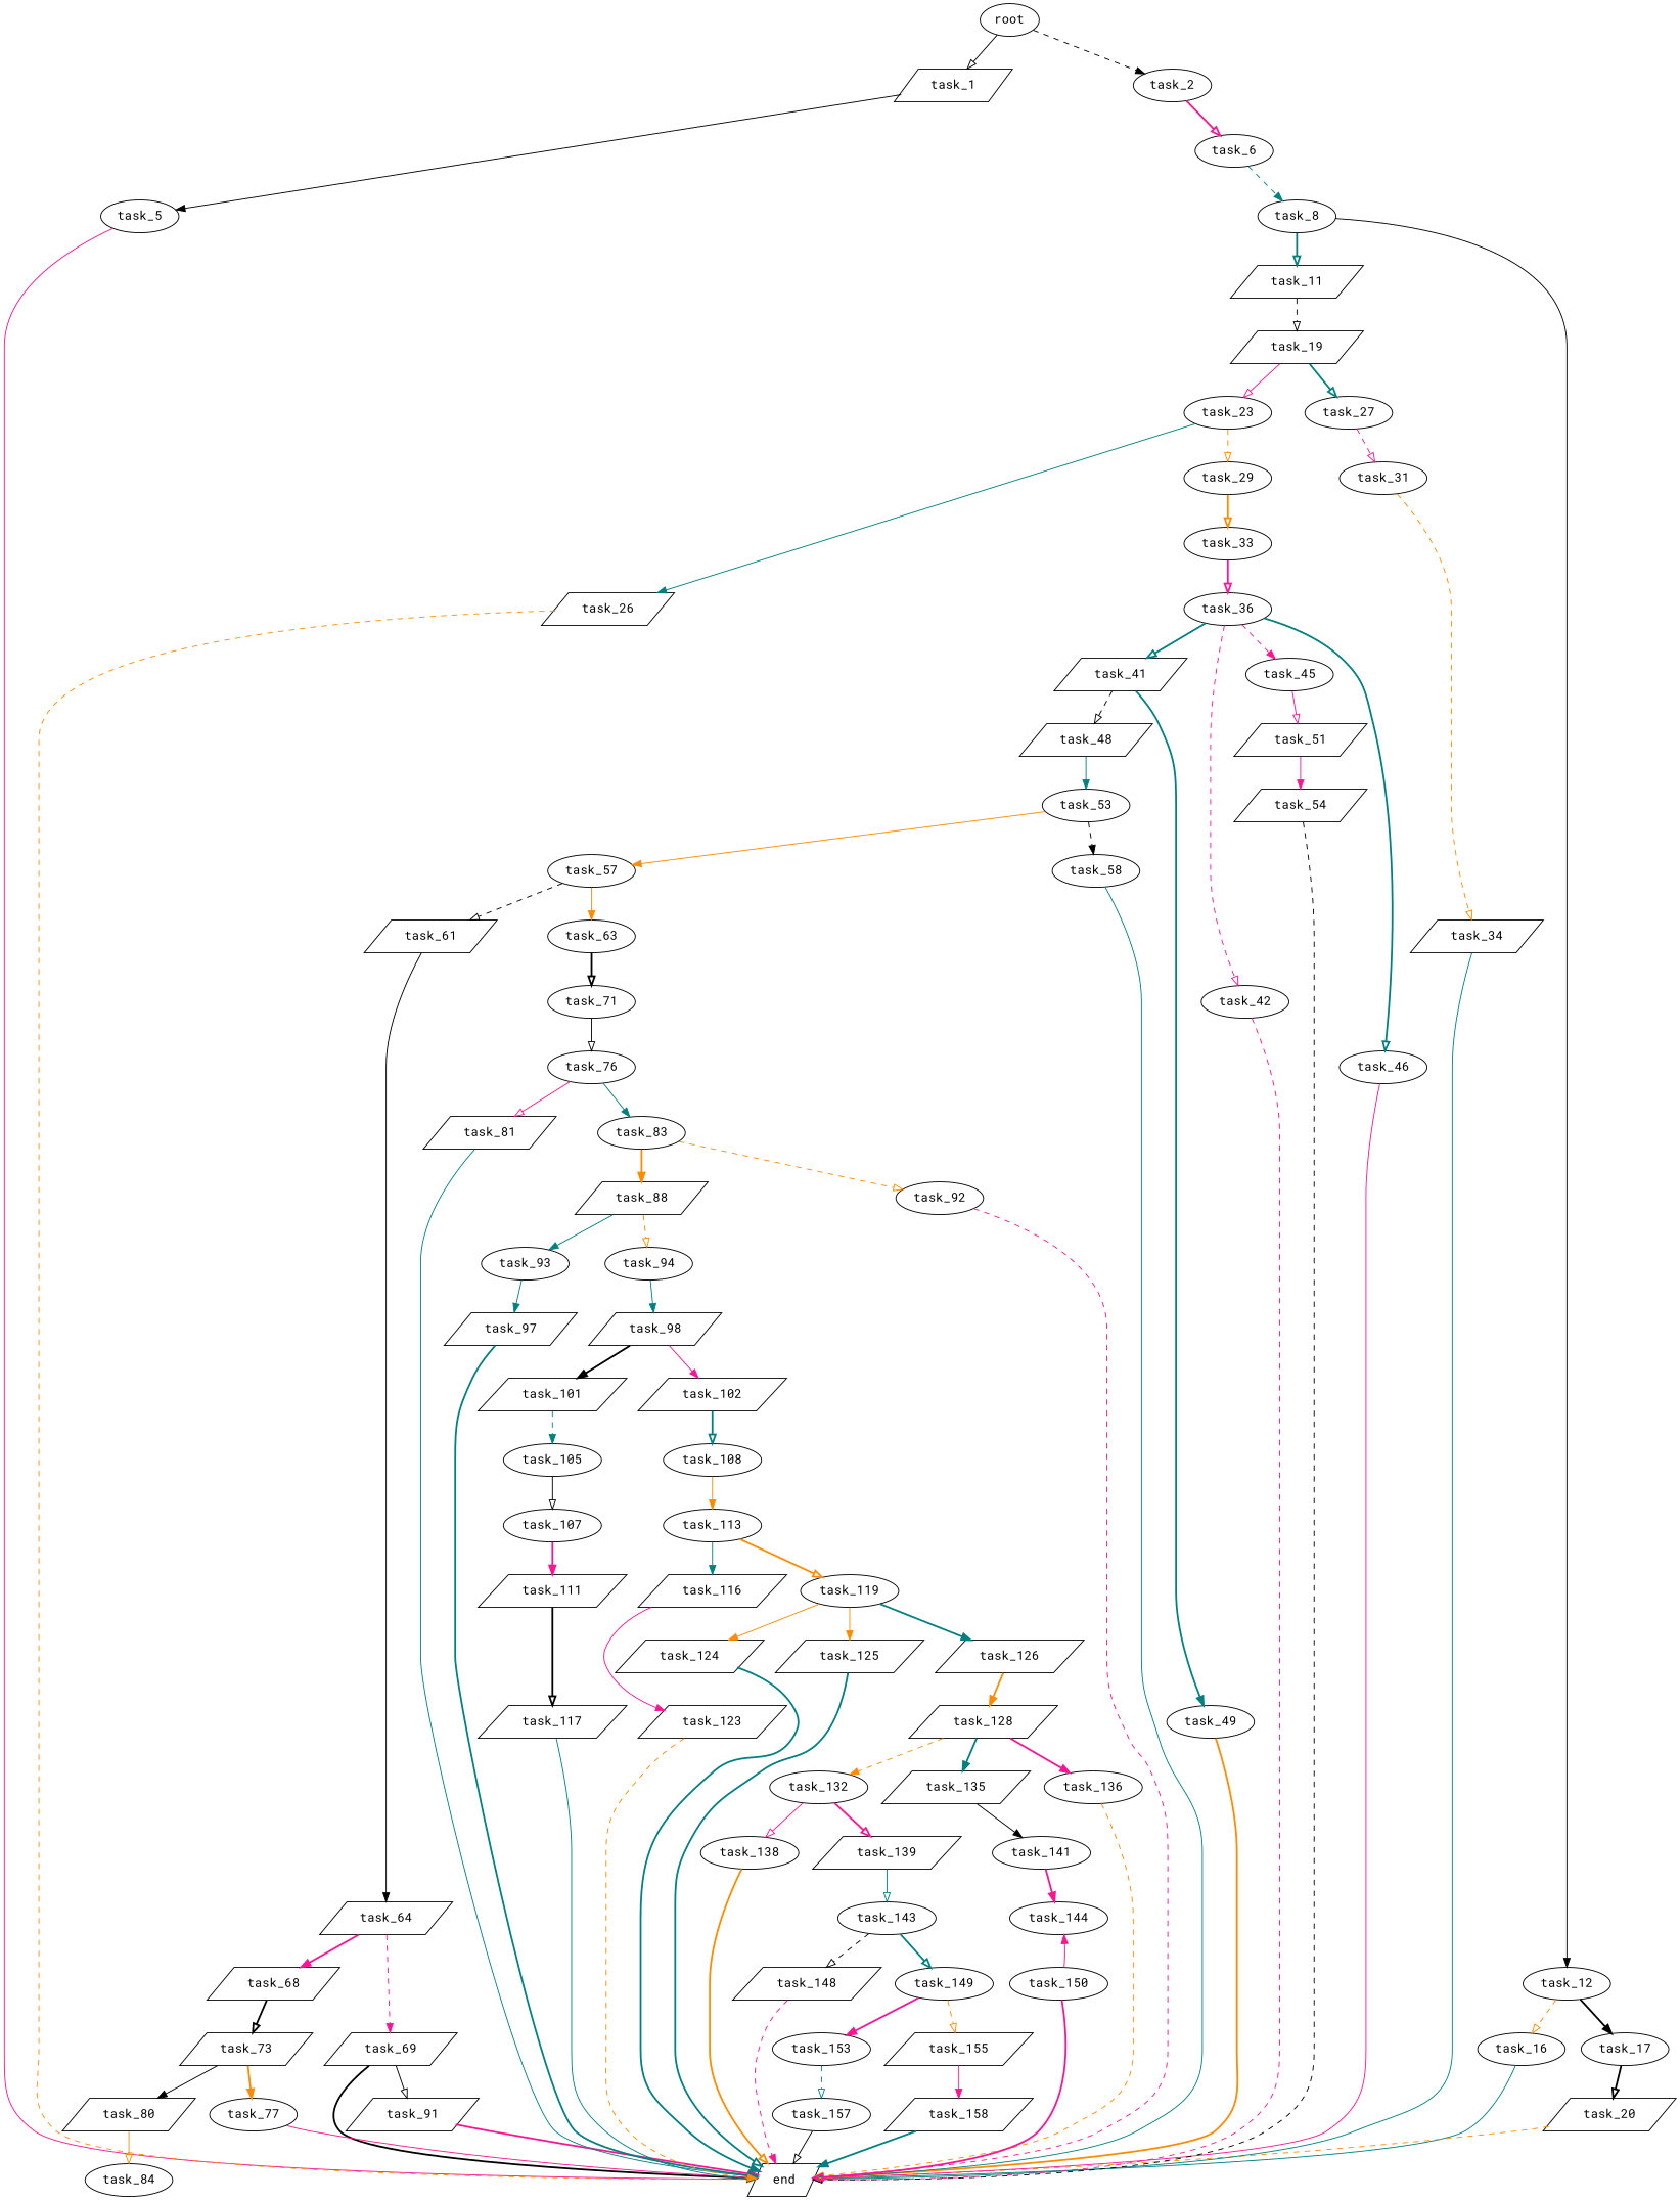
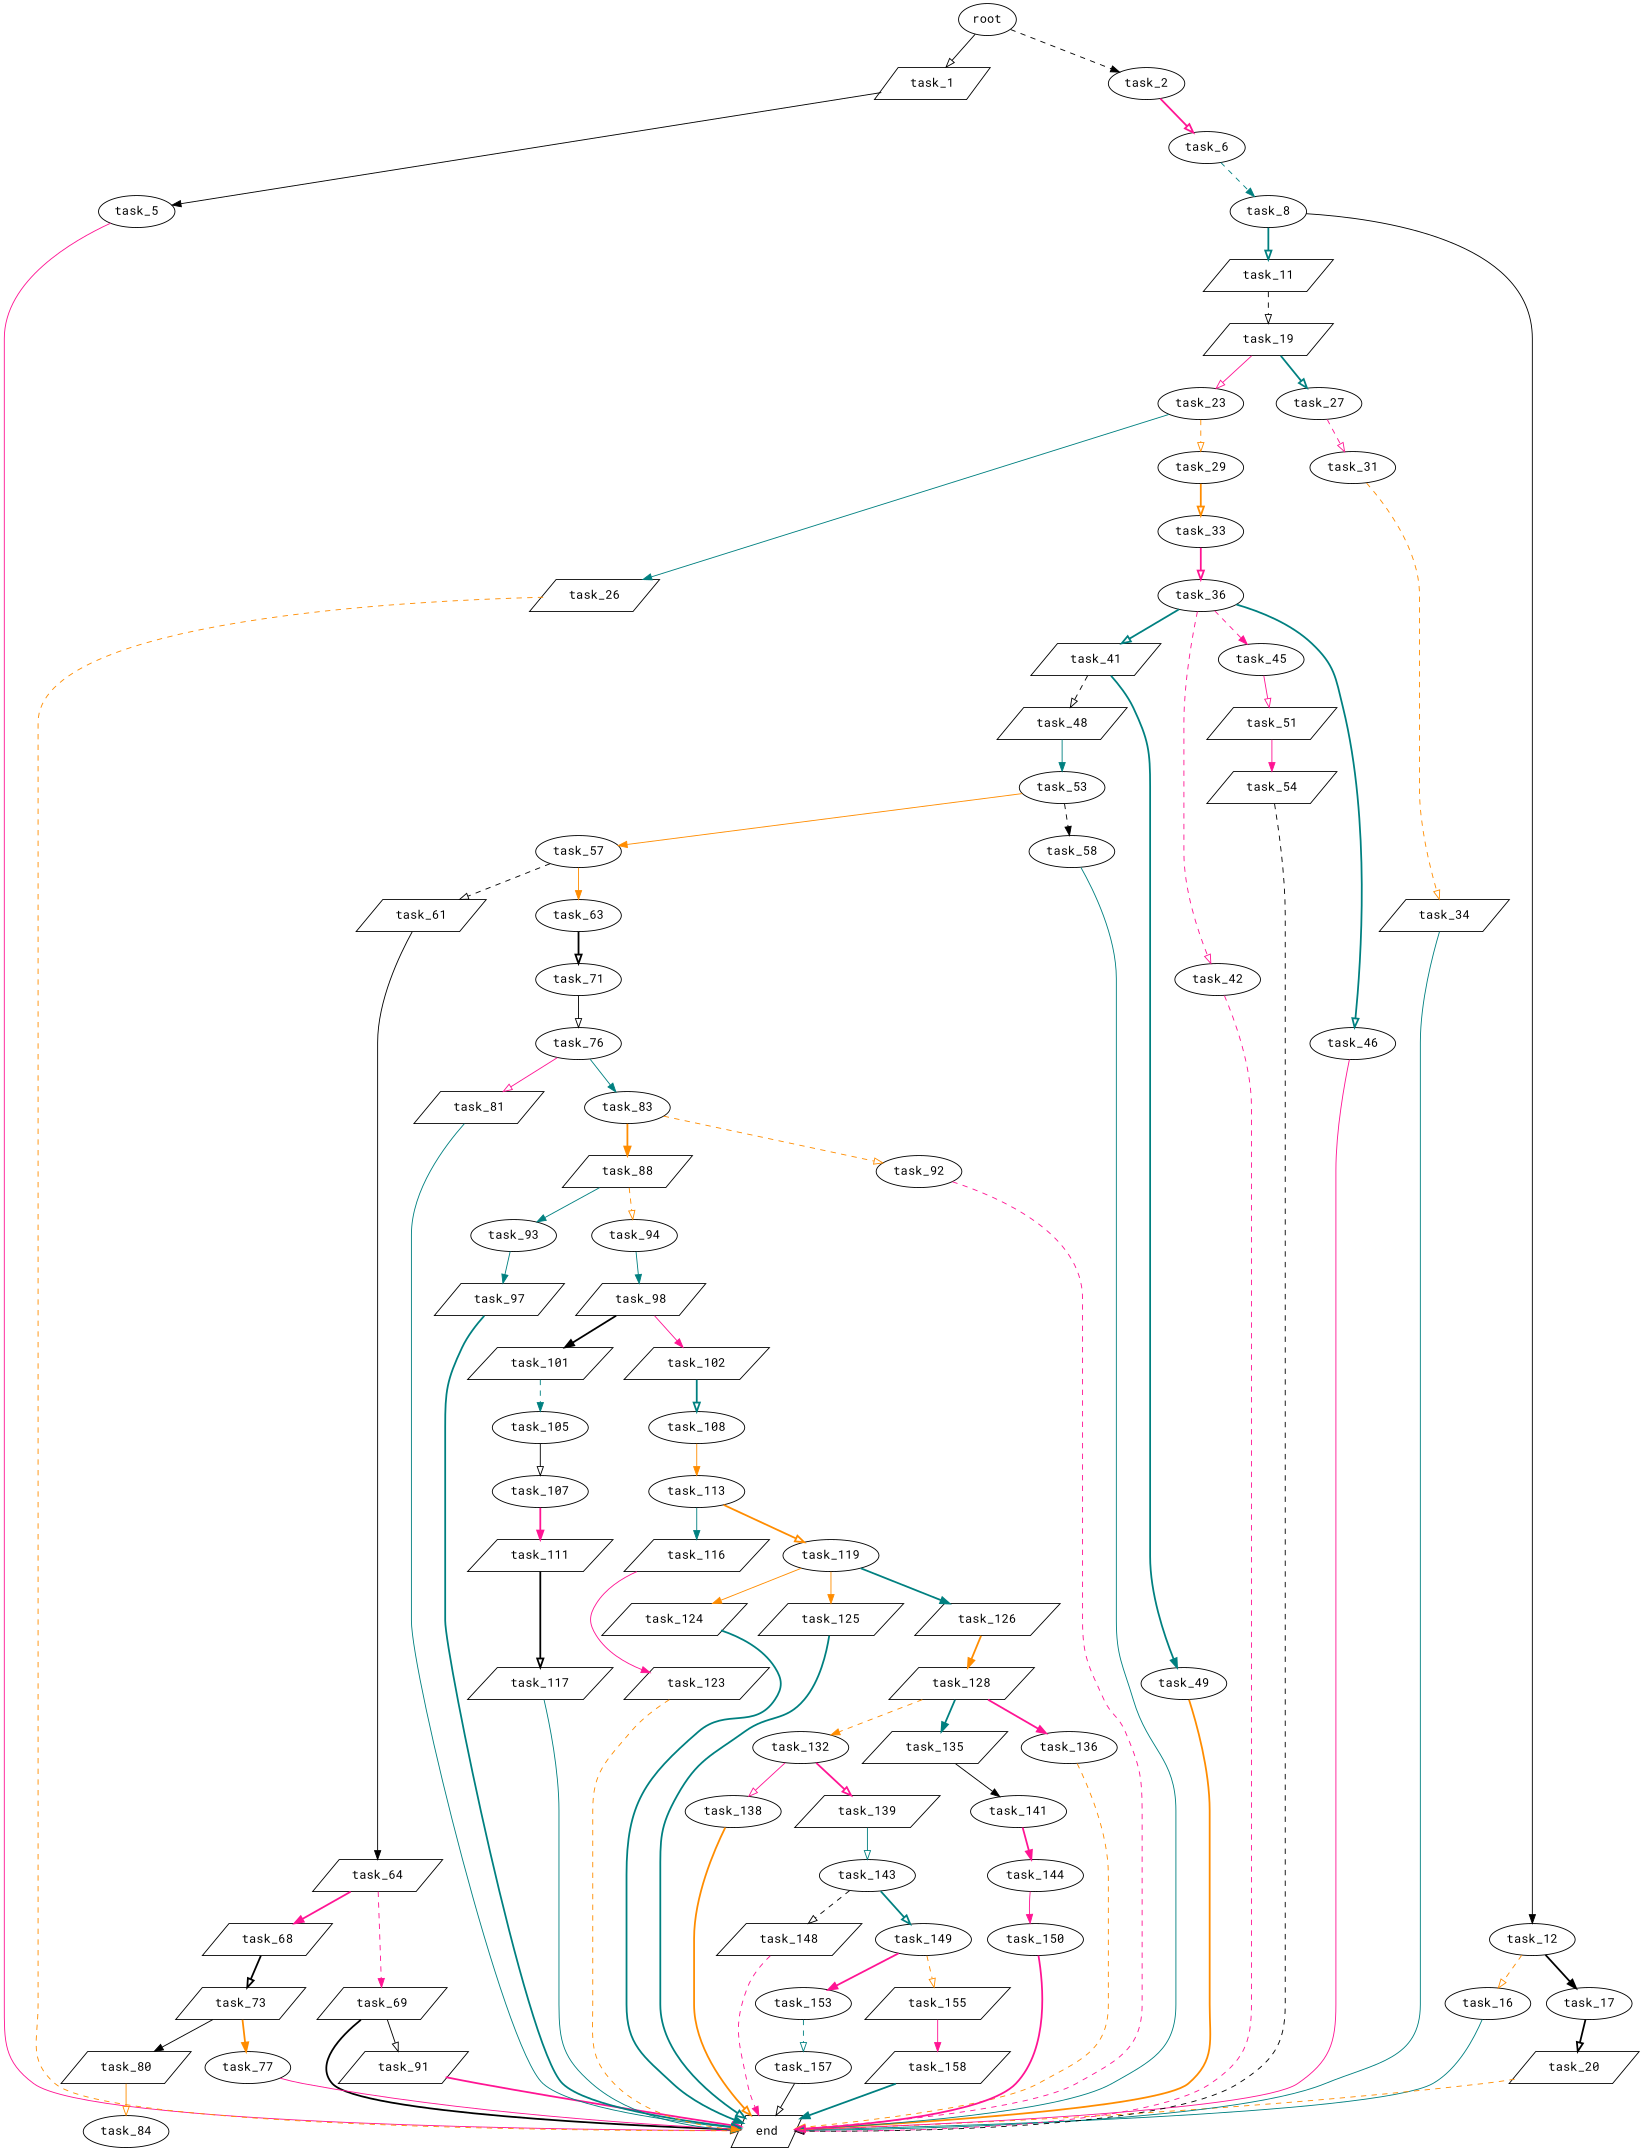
  digraph {
    fontname="Roboto Mono"
    node [fontname="Roboto Mono" shape=ellipse]
    edge [arrowhead=normal color=deeppink fontname="Roboto Mono" style=solid]
    task_1 [shape=parallelogram]
    root
    task_2
    task_5
    task_6
    end [shape=parallelogram]
    task_8
    task_11 [shape=parallelogram]
    task_12
    task_19 [shape=parallelogram]
    task_16
    task_17
    task_23
    task_27
    task_20 [shape=parallelogram]
    task_26 [shape=parallelogram]
    task_29
    task_31
    task_33
    task_34 [shape=parallelogram]
    task_36
    task_41 [shape=parallelogram]
    task_42
    task_45
    task_46
    task_48 [shape=parallelogram]
    task_49
    task_51 [shape=parallelogram]
    task_53
    task_54 [shape=parallelogram]
    task_57
    task_58
    task_61 [shape=parallelogram]
    task_63
    task_64 [shape=parallelogram]
    task_71
    task_68 [shape=parallelogram]
    task_69 [shape=parallelogram]
    task_76
    task_73 [shape=parallelogram]
    task_91 [shape=parallelogram]
    task_77
    task_80 [shape=parallelogram]
    task_81 [shape=parallelogram]
    task_83
    task_84
    task_88 [shape=parallelogram]
    task_92
    task_93
    task_94
    task_97 [shape=parallelogram]
    task_98 [shape=parallelogram]
    task_101 [shape=parallelogram]
    task_102 [shape=parallelogram]
    task_105
    task_108
    task_107
    task_113
    task_111 [shape=parallelogram]
    task_117 [shape=parallelogram]
    task_116 [shape=parallelogram]
    task_119
    task_123 [shape=parallelogram]
    task_124 [shape=parallelogram]
    task_125 [shape=parallelogram]
    task_126 [shape=parallelogram]
    task_128 [shape=parallelogram]
    task_132
    task_135 [shape=parallelogram]
    task_136
    task_138
    task_139 [shape=parallelogram]
    task_141
    task_143
    task_144
    task_148 [shape=parallelogram]
    task_149
    task_150
    task_153
    task_155 [shape=parallelogram]
    task_157
    task_158 [shape=parallelogram]
    task_1 -> task_5 [color=black]
    root -> task_1 [arrowhead=onormal color=black]
    root -> task_2 [color=black style=dashed]
    task_2 -> task_6 [arrowhead=onormal style=bold]
    task_5 -> end [arrowhead=onormal]
    task_6 -> task_8 [color=teal style=dashed]
    task_8 -> task_11 [arrowhead=onormal color=teal style=bold]
    task_8 -> task_12 [color=black]
    task_11 -> task_19 [arrowhead=onormal color=black style=dashed]
    task_12 -> task_16 [arrowhead=onormal color=darkorange style=dashed]
    task_12 -> task_17 [color=black style=bold]
    task_19 -> task_23 [arrowhead=onormal]
    task_19 -> task_27 [arrowhead=onormal color=teal style=bold]
    task_16 -> end [arrowhead=onormal color=teal]
    task_17 -> task_20 [arrowhead=onormal color=black style=bold]
    task_23 -> task_26 [color=teal]
    task_23 -> task_29 [arrowhead=onormal color=darkorange style=dashed]
    task_27 -> task_31 [arrowhead=onormal style=dashed]
    task_20 -> end [arrowhead=onormal color=darkorange style=dashed]
    task_26 -> end [arrowhead=onormal color=darkorange style=dashed]
    task_29 -> task_33 [arrowhead=onormal color=darkorange style=bold]
    task_31 -> task_34 [arrowhead=onormal color=darkorange style=dashed]
    task_33 -> task_36 [arrowhead=onormal style=bold]
    task_34 -> end [color=teal]
    task_36 -> task_41 [arrowhead=onormal color=teal style=bold]
    task_36 -> task_42 [arrowhead=onormal style=dashed]
    task_36 -> task_45 [style=dashed]
    task_36 -> task_46 [arrowhead=onormal color=teal style=bold]
    task_41 -> task_48 [arrowhead=onormal color=black style=dashed]
    task_41 -> task_49 [color=teal style=bold]
    task_42 -> end [arrowhead=onormal style=dashed]
    task_45 -> task_51 [arrowhead=onormal]
    task_46 -> end
    task_48 -> task_53 [color=teal]
    task_49 -> end [color=darkorange style=bold]
    task_51 -> task_54
    task_53 -> task_57 [color=darkorange]
    task_53 -> task_58 [color=black style=dashed]
    task_54 -> end [arrowhead=onormal color=black style=dashed]
    task_57 -> task_61 [arrowhead=onormal color=black style=dashed]
    task_57 -> task_63 [color=darkorange]
    task_58 -> end [color=teal]
    task_61 -> task_64 [color=black]
    task_63 -> task_71 [arrowhead=onormal color=black style=bold]
    task_64 -> task_68 [style=bold]
    task_64 -> task_69 [style=dashed]
    task_71 -> task_76 [arrowhead=onormal color=black]
    task_68 -> task_73 [arrowhead=onormal color=black style=bold]
    task_69 -> end [color=black style=bold]
    task_69 -> task_91 [arrowhead=onormal color=black]
    task_76 -> task_81 [arrowhead=onormal]
    task_76 -> task_83 [color=teal]
    task_73 -> task_77 [color=darkorange style=bold]
    task_73 -> task_80 [color=black]
    task_91 -> end [style=bold]
    task_77 -> end [arrowhead=onormal]
    task_80 -> task_84 [arrowhead=onormal color=darkorange]
    task_81 -> end [arrowhead=onormal color=teal]
    task_83 -> task_88 [color=darkorange style=bold]
    task_83 -> task_92 [arrowhead=onormal color=darkorange style=dashed]
    task_88 -> task_93 [color=teal]
    task_88 -> task_94 [arrowhead=onormal color=darkorange style=dashed]
    task_92 -> end [arrowhead=onormal style=dashed]
    task_93 -> task_97 [color=teal]
    task_94 -> task_98 [color=teal]
    task_97 -> end [arrowhead=onormal color=teal style=bold]
    task_98 -> task_101 [color=black style=bold]
    task_98 -> task_102
    task_101 -> task_105 [color=teal style=dashed]
    task_102 -> task_108 [arrowhead=onormal color=teal style=bold]
    task_105 -> task_107 [arrowhead=onormal color=black]
    task_108 -> task_113 [color=darkorange]
    task_107 -> task_111 [style=bold]
    task_113 -> task_116 [color=teal]
    task_113 -> task_119 [arrowhead=onormal color=darkorange style=bold]
    task_111 -> task_117 [arrowhead=onormal color=black style=bold]
    task_117 -> end [color=teal]
    task_116 -> task_123
    task_119 -> task_124 [color=darkorange]
    task_119 -> task_125 [color=darkorange]
    task_119 -> task_126 [color=teal style=bold]
    task_123 -> end [color=darkorange style=dashed]
    task_124 -> end [color=teal style=bold]
    task_125 -> end [arrowhead=onormal color=teal style=bold]
    task_126 -> task_128 [color=darkorange style=bold]
    task_128 -> task_132 [color=darkorange style=dashed]
    task_128 -> task_135 [color=teal style=bold]
    task_128 -> task_136 [style=bold]
    task_132 -> task_138 [arrowhead=onormal]
    task_132 -> task_139 [arrowhead=onormal style=bold]
    task_135 -> task_141 [color=black]
    task_136 -> end [arrowhead=onormal color=darkorange style=dashed]
    task_138 -> end [arrowhead=onormal color=darkorange style=bold]
    task_139 -> task_143 [arrowhead=onormal color=teal]
    task_141 -> task_144 [style=bold]
    task_143 -> task_148 [arrowhead=onormal color=black style=dashed]
    task_143 -> task_149 [arrowhead=onormal color=teal style=bold]
-   task_150 -> task_144
+   task_144 -> task_150
    task_148 -> end [style=dashed]
    task_149 -> task_153 [style=bold]
    task_149 -> task_155 [arrowhead=onormal color=darkorange style=dashed]
    task_150 -> end [arrowhead=onormal style=bold]
    task_153 -> task_157 [arrowhead=onormal color=teal style=dashed]
    task_155 -> task_158
    task_157 -> end [arrowhead=onormal color=black]
    task_158 -> end [color=teal style=bold]
  }
